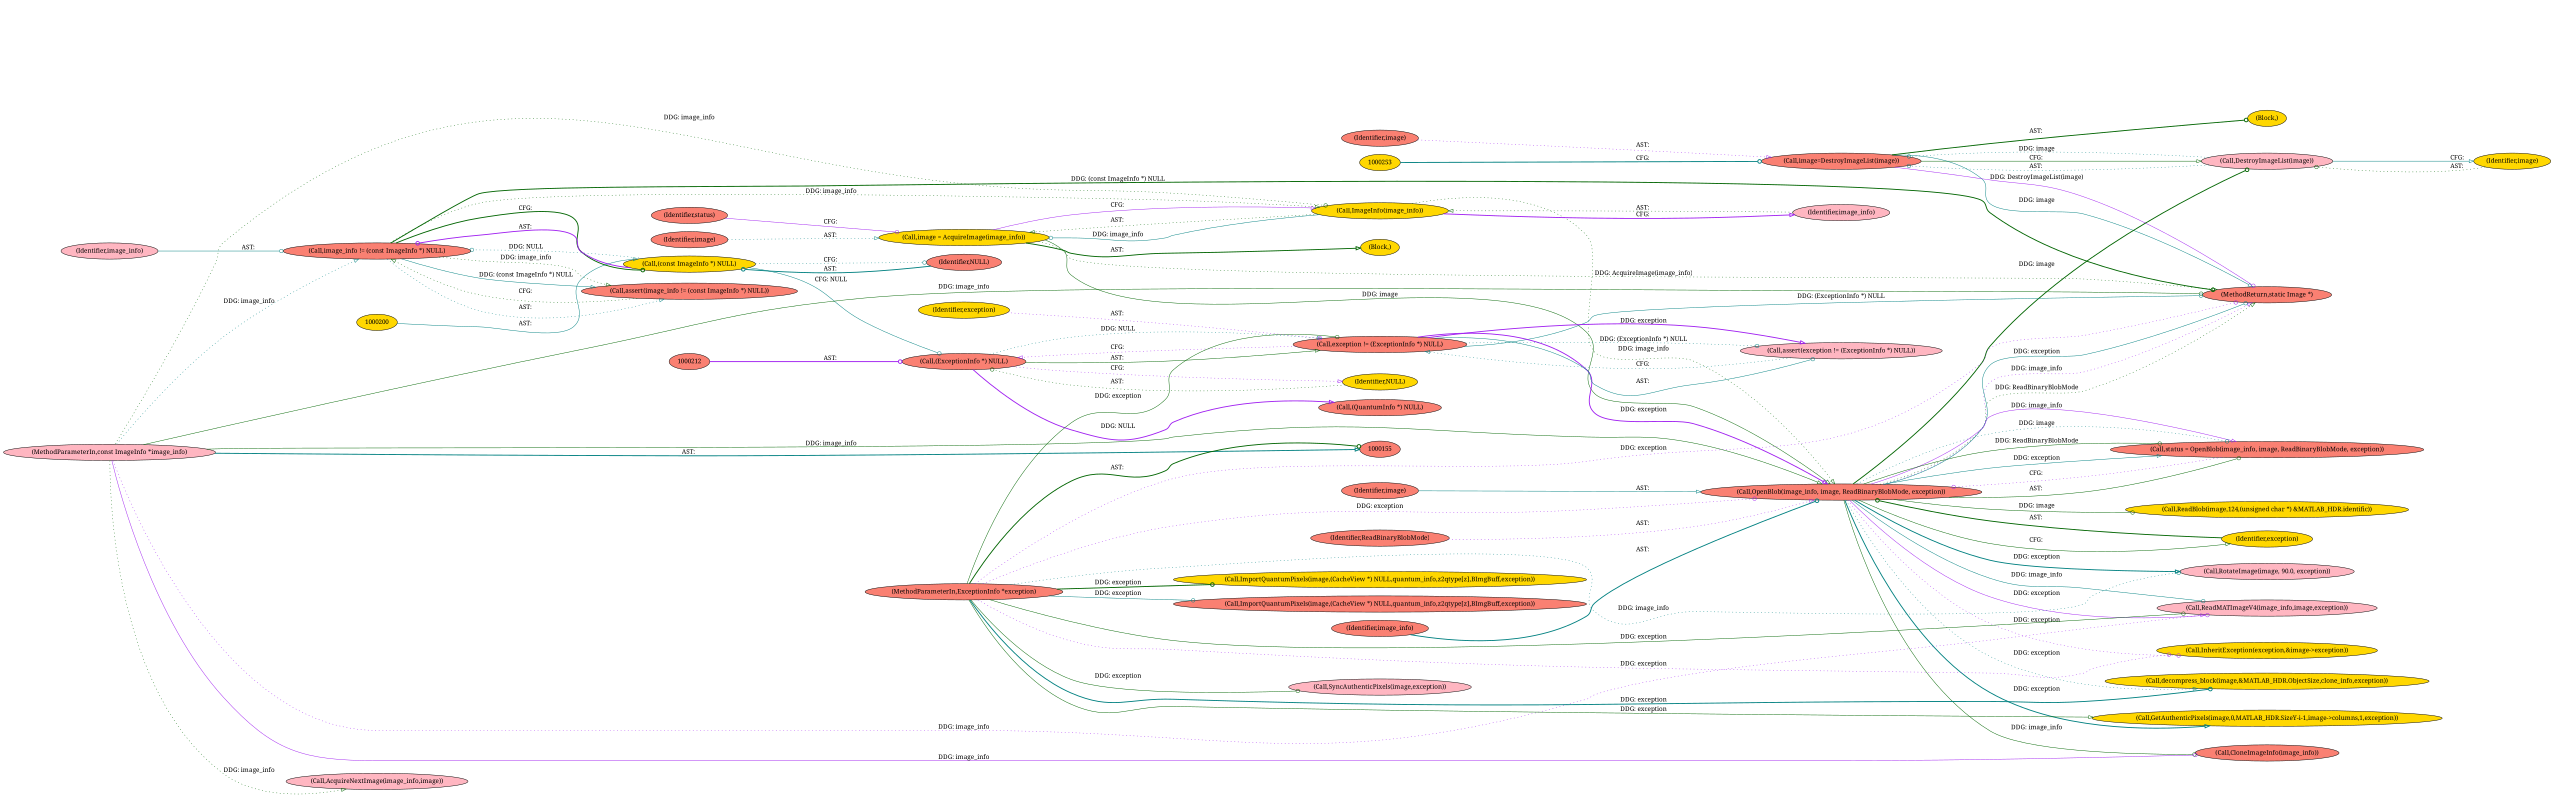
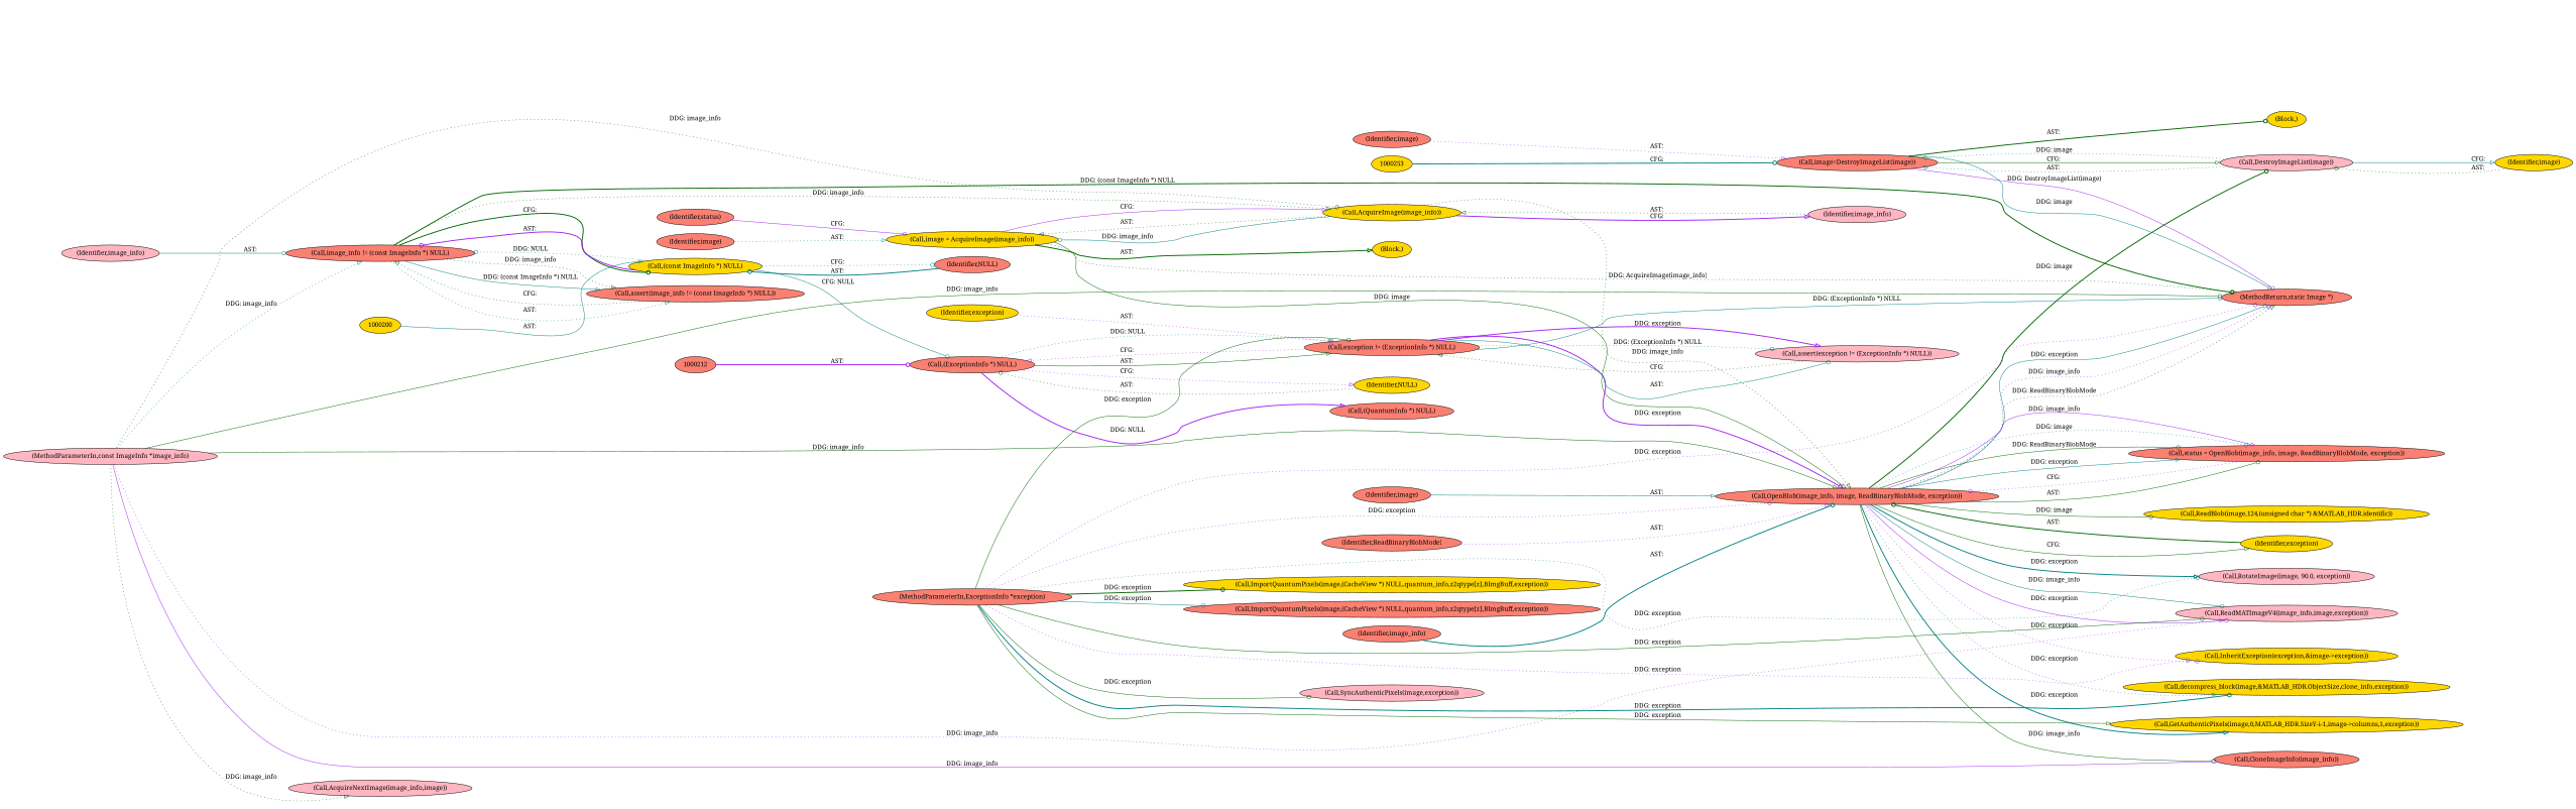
  digraph {
    fontname="Noto Serif"
    rankdir=LR
    node [fillcolor=salmon fontname="Noto Serif" style=filled]
    edge [arrowhead=odot color=darkgreen fontname="Noto Serif" style=dotted]
    n1 [label="(Call,image=DestroyImageList(image))"]
    n2 [fillcolor=lightpink label="(Call,DestroyImageList(image))"]
    n3 [label="(MethodReturn,static Image *)"]
    n4 [fillcolor=gold label="(Block,)"]
    n5 [fillcolor=gold label="(Identifier,image)"]
    n6 [label="(Call,OpenBlob(image_info, image, ReadBinaryBlobMode, exception))"]
    n7 [fillcolor=lightpink label="(Call,RotateImage(image, 90.0, exception))"]
    n8 [label="(Call,status = OpenBlob(image_info, image, ReadBinaryBlobMode, exception))"]
    n9 [label="(Call,CloneImageInfo(image_info))"]
    n10 [fillcolor=gold label="(Call,decompress_block(image,&MATLAB_HDR.ObjectSize,clone_info,exception))"]
    n11 [fillcolor=gold label="(Call,ReadBlob(image,124,(unsigned char *) &MATLAB_HDR.identific))"]
    n12 [fillcolor=gold label="(Identifier,exception)"]
    n13 [fillcolor=lightpink label="(Call,ReadMATImageV4(image_info,image,exception))"]
    n14 [fillcolor=gold label="(Call,InheritException(exception,&image->exception))"]
    n15 [fillcolor=gold label="(Call,GetAuthenticPixels(image,0,MATLAB_HDR.SizeY-i-1,image->columns,1,exception))"]
-   n16 [fillcolor=gold label="(Call,ImageInfo(image_info))"]
+   n16 [fillcolor=gold label="(Call,AcquireImage(image_info))"]
    n17 [fillcolor=gold label="(Call,image = AcquireImage(image_info))"]
    n18 [fillcolor=lightpink label="(Identifier,image_info)"]
    n19 [fillcolor=gold label="(Block,)"]
    n20 [label="(Call,image_info != (const ImageInfo *) NULL)"]
    n21 [fillcolor=gold label="(Call,(const ImageInfo *) NULL)"]
    n22 [label="(Call,assert(image_info != (const ImageInfo *) NULL))"]
    n23 [label="(Call,(ExceptionInfo *) NULL)"]
    n24 [label="(Identifier,NULL)"]
    n25 [fillcolor=lightpink label="(MethodParameterIn,const ImageInfo *image_info)"]
    n26 [fillcolor=lightpink label="(Call,AcquireNextImage(image_info,image))"]
-   1000155
    n28 [label="(Call,exception != (ExceptionInfo *) NULL)"]
    n29 [fillcolor=gold label="(Identifier,NULL)"]
    n30 [label="(Call,(QuantumInfo *) NULL)"]
    n31 [fillcolor=lightpink label="(Call,assert(exception != (ExceptionInfo *) NULL))"]
    n32 [label="(MethodParameterIn,ExceptionInfo *exception)"]
    n33 [fillcolor=gold label="(Call,ImportQuantumPixels(image,(CacheView *) NULL,quantum_info,z2qtype[z],BImgBuff,exception))"]
    n34 [label="(Call,ImportQuantumPixels(image,(CacheView *) NULL,quantum_info,z2qtype[z],BImgBuff,exception))"]
    n35 [fillcolor=lightpink label="(Call,SyncAuthenticPixels(image,exception))"]
    n36 [label="(Identifier,image)"]
    n37 [label="(Identifier,ReadBinaryBlobMode)"]
    n38 [label="(Identifier,status)"]
    n39 [label="(Identifier,image_info)"]
    n40 [label="(Identifier,image)"]
    n41 [fillcolor=lightpink label="(Identifier,image_info)"]
    n42 [fillcolor=gold label="(Identifier,exception)"]
    n43 [label="(Identifier,image)"]
    1000253 [fillcolor=gold]
    1000200 [fillcolor=gold]
    1000212
    n1 -> n2 [arrowhead=onormal label="CFG: " style=solid]
    n1 -> n3 [arrowhead=onormal color=teal label="DDG: image" style=solid]
    n1 -> n3 [color=purple label="DDG: DestroyImageList(image)" style=solid]
    n1 -> n4 [label="AST: " style=bold]
    n2 -> n1 [color=teal label="AST: "]
    n2 -> n1 [color=teal label="DDG: image"]
    n2 -> n5 [arrowhead=onormal color=teal label="CFG: " style=solid]
    n5 -> n2 [label="AST: "]
    n6 -> n2 [label="DDG: image" style=bold]
    n6 -> n3 [arrowhead=onormal color=purple label="DDG: image_info"]
    n6 -> n3 [arrowhead=onormal label="DDG: ReadBinaryBlobMode"]
    n6 -> n3 [color=teal label="DDG: exception" style=solid]
    n6 -> n7 [arrowhead=onormal color=teal label="DDG: exception" style=bold]
    n6 -> n8 [label="AST: " style=solid]
    n6 -> n8 [arrowhead=onormal color=purple label="DDG: image_info" style=solid]
    n6 -> n8 [color=teal label="DDG: image"]
    n6 -> n8 [label="DDG: ReadBinaryBlobMode" style=solid]
    n6 -> n8 [arrowhead=onormal color=teal label="DDG: exception" style=solid]
    n6 -> n9 [label="DDG: image_info" style=solid]
    n6 -> n10 [arrowhead=onormal color=teal label="DDG: exception"]
    n6 -> n11 [label="DDG: image" style=solid]
    n6 -> n12 [arrowhead=onormal label="CFG: " style=solid]
    n6 -> n13 [color=teal label="DDG: image_info" style=solid]
    n6 -> n13 [color=purple label="DDG: exception" style=solid]
    n6 -> n14 [color=purple label="DDG: exception"]
    n6 -> n15 [arrowhead=onormal color=teal label="DDG: exception" style=bold]
    n8 -> n6 [color=purple label="CFG: "]
    n12 -> n6 [label="AST: " style=bold]
    n16 -> n6 [arrowhead=onormal label="DDG: image_info"]
    n16 -> n17 [arrowhead=onormal label="AST: "]
    n16 -> n17 [color=teal label="DDG: image_info" style=solid]
    n16 -> n18 [arrowhead=onormal color=purple label="CFG: " style=bold]
    n17 -> n3 [arrowhead=onormal label="DDG: AcquireImage(image_info)"]
    n17 -> n6 [arrowhead=onormal label="DDG: image" style=solid]
    n17 -> n16 [arrowhead=onormal color=purple label="CFG: " style=solid]
    n17 -> n19 [arrowhead=onormal label="AST: " style=bold]
    n18 -> n16 [arrowhead=onormal label="AST: "]
    n20 -> n3 [label="DDG: (const ImageInfo *) NULL" style=bold]
    n20 -> n16 [arrowhead=onormal label="DDG: image_info"]
    n20 -> n21 [label="CFG: " style=bold]
    n20 -> n22 [arrowhead=onormal color=teal label="AST: "]
    n20 -> n22 [arrowhead=onormal label="DDG: image_info"]
    n20 -> n22 [arrowhead=onormal color=teal label="DDG: (const ImageInfo *) NULL" style=solid]
    n21 -> n20 [color=purple label="AST: " style=bold]
    n21 -> n20 [color=teal label="DDG: NULL"]
    n21 -> n23 [color=teal label="CFG: NULL" style=solid]
    n21 -> n24 [color=teal label="CFG: "]
    n22 -> n20 [arrowhead=onormal label="CFG: "]
    n23 -> n28 [arrowhead=onormal label="AST: " style=solid]
    n23 -> n28 [arrowhead=onormal color=teal label="DDG: NULL"]
    n23 -> n29 [arrowhead=onormal color=purple label="CFG: "]
    n23 -> n30 [arrowhead=onormal color=purple label="DDG: NULL" style=bold]
    n24 -> n21 [color=teal label="AST: " style=bold]
    n25 -> n3 [label="DDG: image_info" style=solid]
    n25 -> n6 [arrowhead=onormal label="DDG: image_info" style=solid]
    n25 -> n9 [color=purple label="DDG: image_info" style=solid]
    n25 -> n13 [arrowhead=onormal color=purple label="DDG: image_info"]
    n25 -> n16 [label="DDG: image_info"]
    n25 -> n20 [arrowhead=onormal color=teal label="DDG: image_info"]
    n25 -> n26 [arrowhead=onormal label="DDG: image_info"]
-   n25 -> 1000155 [arrowhead=onormal color=teal label="AST: " style=bold]
    n28 -> n3 [color=teal label="DDG: (ExceptionInfo *) NULL" style=solid]
    n28 -> n6 [arrowhead=onormal color=purple label="DDG: exception" style=bold]
    n28 -> n23 [arrowhead=onormal color=purple label="CFG: "]
    n28 -> n31 [color=teal label="AST: " style=solid]
    n28 -> n31 [arrowhead=onormal color=purple label="DDG: exception" style=bold]
    n28 -> n31 [color=teal label="DDG: (ExceptionInfo *) NULL"]
    n29 -> n23 [label="AST: "]
-   n31 -> n28 [arrowhead=onormal color=teal label="CFG: "]
+   n31 -> n28 [arrowhead=onormal label="CFG: "]
    n32 -> n3 [color=purple label="DDG: exception"]
    n32 -> n6 [color=purple label="DDG: exception"]
-   n32 -> n7 [color=teal label="DDG: image_info"]
+   n32 -> n7 [color=teal label="DDG: exception"]
    n32 -> n10 [color=teal label="DDG: exception" style=bold]
    n32 -> n13 [label="DDG: exception" style=solid]
    n32 -> n14 [color=purple label="DDG: exception"]
    n32 -> n15 [arrowhead=onormal label="DDG: exception" style=solid]
-   n32 -> 1000155 [label="AST: " style=bold]
    n32 -> n28 [label="DDG: exception" style=solid]
    n32 -> n33 [label="DDG: exception" style=bold]
    n32 -> n34 [color=teal label="DDG: exception" style=solid]
    n32 -> n35 [label="DDG: exception" style=solid]
    n36 -> n17 [arrowhead=onormal color=teal label="AST: "]
    n37 -> n6 [arrowhead=onormal color=purple label="AST: "]
    n38 -> n17 [color=purple label="CFG: " style=solid]
    n39 -> n6 [color=teal label="AST: " style=bold]
    n40 -> n6 [arrowhead=onormal color=teal label="AST: " style=solid]
    n41 -> n20 [color=teal label="AST: " style=solid]
    n42 -> n28 [color=purple label="AST: "]
    n43 -> n1 [arrowhead=onormal color=purple label="AST: "]
    1000253 -> n1 [color=teal label="CFG: " style=bold]
    1000200 -> n21 [arrowhead=onormal color=teal label="AST: " style=solid]
    1000212 -> n23 [color=purple label="AST: " style=bold]
  }
